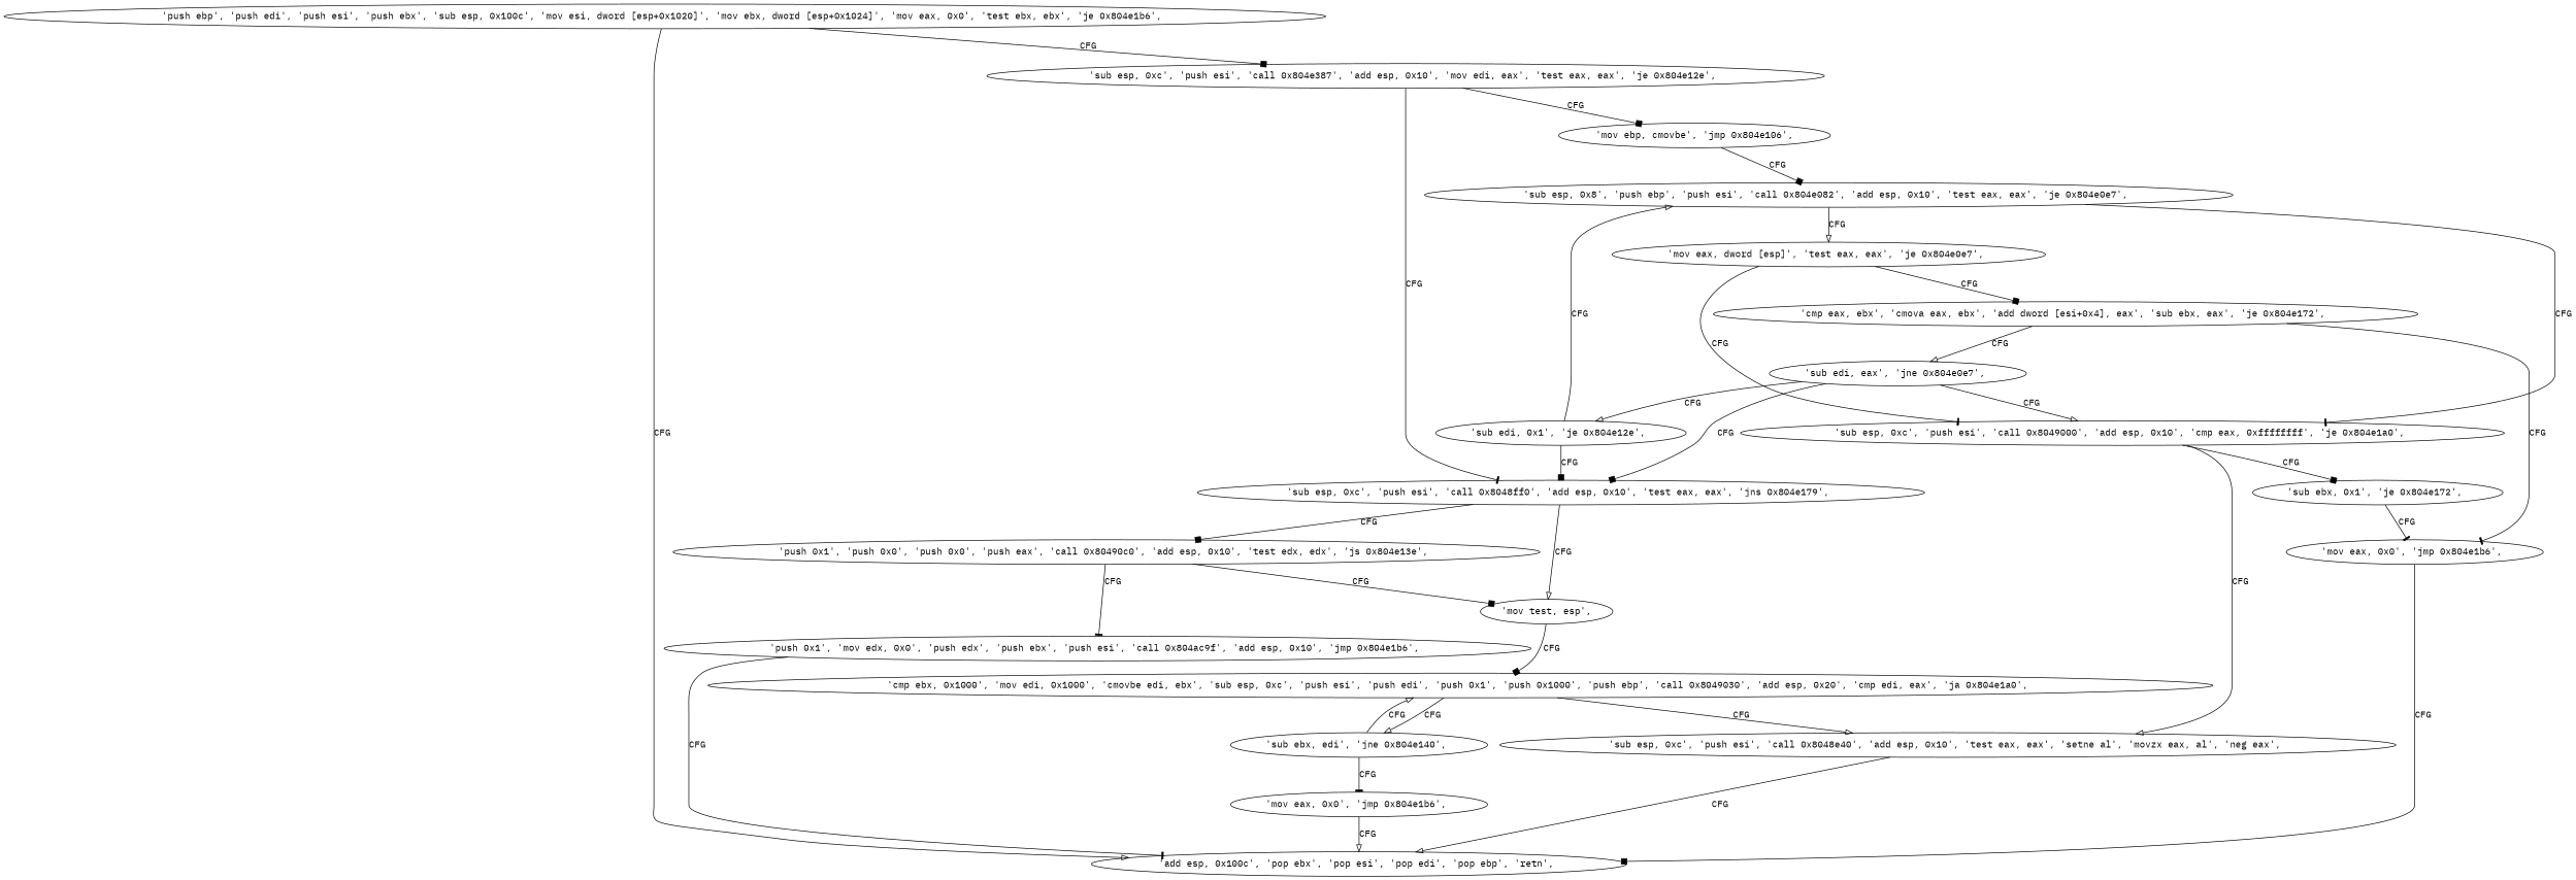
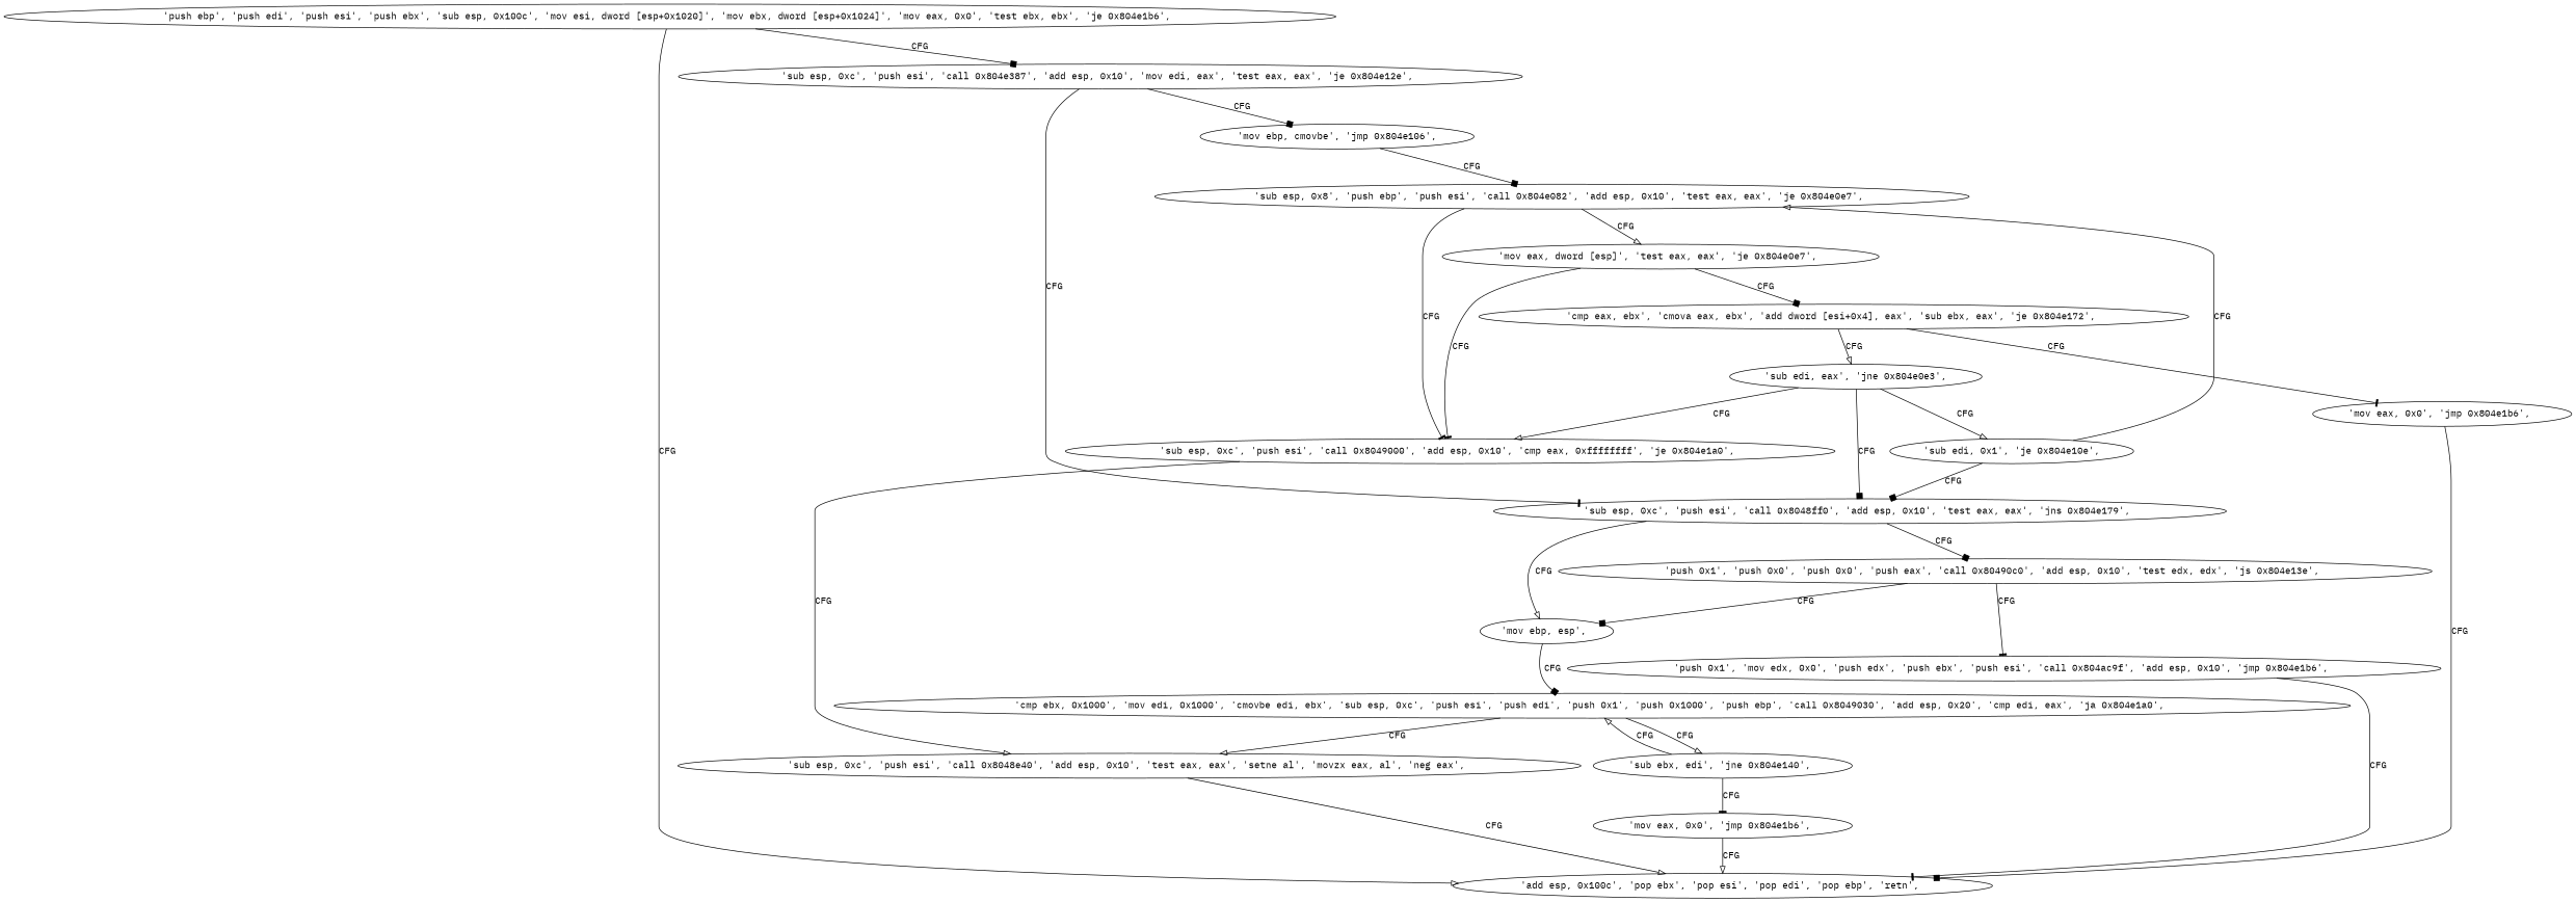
  digraph {
    fontname="IBM Plex Mono"
    node [fontname="IBM Plex Mono"]
    edge [arrowhead=onormal fontname="IBM Plex Mono"]
    n1 [label="'push ebp', 'push edi', 'push esi', 'push ebx', 'sub esp, 0x100c', 'mov esi, dword [esp+0x1020]', 'mov ebx, dword [esp+0x1024]', 'mov eax, 0x0', 'test ebx, ebx', 'je 0x804e1b6', "]
    n2 [label="'add esp, 0x100c', 'pop ebx', 'pop esi', 'pop edi', 'pop ebp', 'retn', "]
    n3 [label="'sub esp, 0xc', 'push esi', 'call 0x804e387', 'add esp, 0x10', 'mov edi, eax', 'test eax, eax', 'je 0x804e12e', "]
    n4 [label="'sub esp, 0xc', 'push esi', 'call 0x8048ff0', 'add esp, 0x10', 'test eax, eax', 'jns 0x804e179', "]
    n5 [label="'mov ebp, cmovbe', 'jmp 0x804e106',"]
    n6 [label="'push 0x1', 'push 0x0', 'push 0x0', 'push eax', 'call 0x80490c0', 'add esp, 0x10', 'test edx, edx', 'js 0x804e13e', "]
-   n7 [label="'mov test, esp',"]
+   n7 [label="'mov ebp, esp', "]
    n8 [label="'sub esp, 0x8', 'push ebp', 'push esi', 'call 0x804e082', 'add esp, 0x10', 'test eax, eax', 'je 0x804e0e7', "]
    n9 [label="'push 0x1', 'mov edx, 0x0', 'push edx', 'push ebx', 'push esi', 'call 0x804ac9f', 'add esp, 0x10', 'jmp 0x804e1b6', "]
    n10 [label="'cmp ebx, 0x1000', 'mov edi, 0x1000', 'cmovbe edi, ebx', 'sub esp, 0xc', 'push esi', 'push edi', 'push 0x1', 'push 0x1000', 'push ebp', 'call 0x8049030', 'add esp, 0x20', 'cmp edi, eax', 'ja 0x804e1a0', "]
    n11 [label="'sub esp, 0xc', 'push esi', 'call 0x8049000', 'add esp, 0x10', 'cmp eax, 0xffffffff', 'je 0x804e1a0', "]
    n12 [label="'mov eax, dword [esp]', 'test eax, eax', 'je 0x804e0e7', "]
    n13 [label="'sub esp, 0xc', 'push esi', 'call 0x8048e40', 'add esp, 0x10', 'test eax, eax', 'setne al', 'movzx eax, al', 'neg eax', "]
    n14 [label="'sub ebx, edi', 'jne 0x804e140', "]
-   n15 [label="'sub ebx, 0x1', 'je 0x804e172', "]
    n16 [label="'cmp eax, ebx', 'cmova eax, ebx', 'add dword [esi+0x4], eax', 'sub ebx, eax', 'je 0x804e172', "]
    n17 [label="'mov eax, 0x0', 'jmp 0x804e1b6', "]
    n18 [label="'mov eax, 0x0', 'jmp 0x804e1b6', "]
-   n19 [label="'sub edi, eax', 'jne 0x804e0e7', "]
-   n20 [label="'sub edi, 0x1', 'je 0x804e12e', "]
+   n19 [label="'sub edi, eax', 'jne 0x804e0e3',"]
+   n20 [label="'sub edi, 0x1', 'je 0x804e10e',"]
    n1 -> n2 [label=CFG]
    n1 -> n3 [arrowhead=box label=CFG]
    n3 -> n4 [arrowhead=tee label=CFG]
    n3 -> n5 [arrowhead=box label=CFG]
    n4 -> n6 [arrowhead=box label=CFG]
    n4 -> n7 [label=CFG]
    n5 -> n8 [arrowhead=box label=CFG]
    n6 -> n7 [arrowhead=box label=CFG]
    n6 -> n9 [arrowhead=tee label=CFG]
    n7 -> n10 [arrowhead=box label=CFG]
    n8 -> n11 [arrowhead=tee label=CFG]
    n8 -> n12 [label=CFG]
    n9 -> n2 [arrowhead=tee label=CFG]
    n10 -> n13 [label=CFG]
    n10 -> n14 [label=CFG]
    n11 -> n13 [label=CFG]
-   n11 -> n15 [arrowhead=box label=CFG]
    n12 -> n11 [arrowhead=tee label=CFG]
    n12 -> n16 [arrowhead=box label=CFG]
    n13 -> n2 [label=CFG]
    n14 -> n10 [label=CFG]
    n14 -> n17 [arrowhead=tee label=CFG]
-   n15 -> n18 [arrowhead=tee label=CFG]
    n16 -> n18 [arrowhead=tee label=CFG]
    n16 -> n19 [label=CFG]
    n17 -> n2 [label=CFG]
    n18 -> n2 [arrowhead=box label=CFG]
    n19 -> n4 [arrowhead=box label=CFG]
    n19 -> n11 [label=CFG]
    n19 -> n20 [label=CFG]
    n20 -> n4 [arrowhead=box label=CFG]
    n20 -> n8 [label=CFG]
  }
